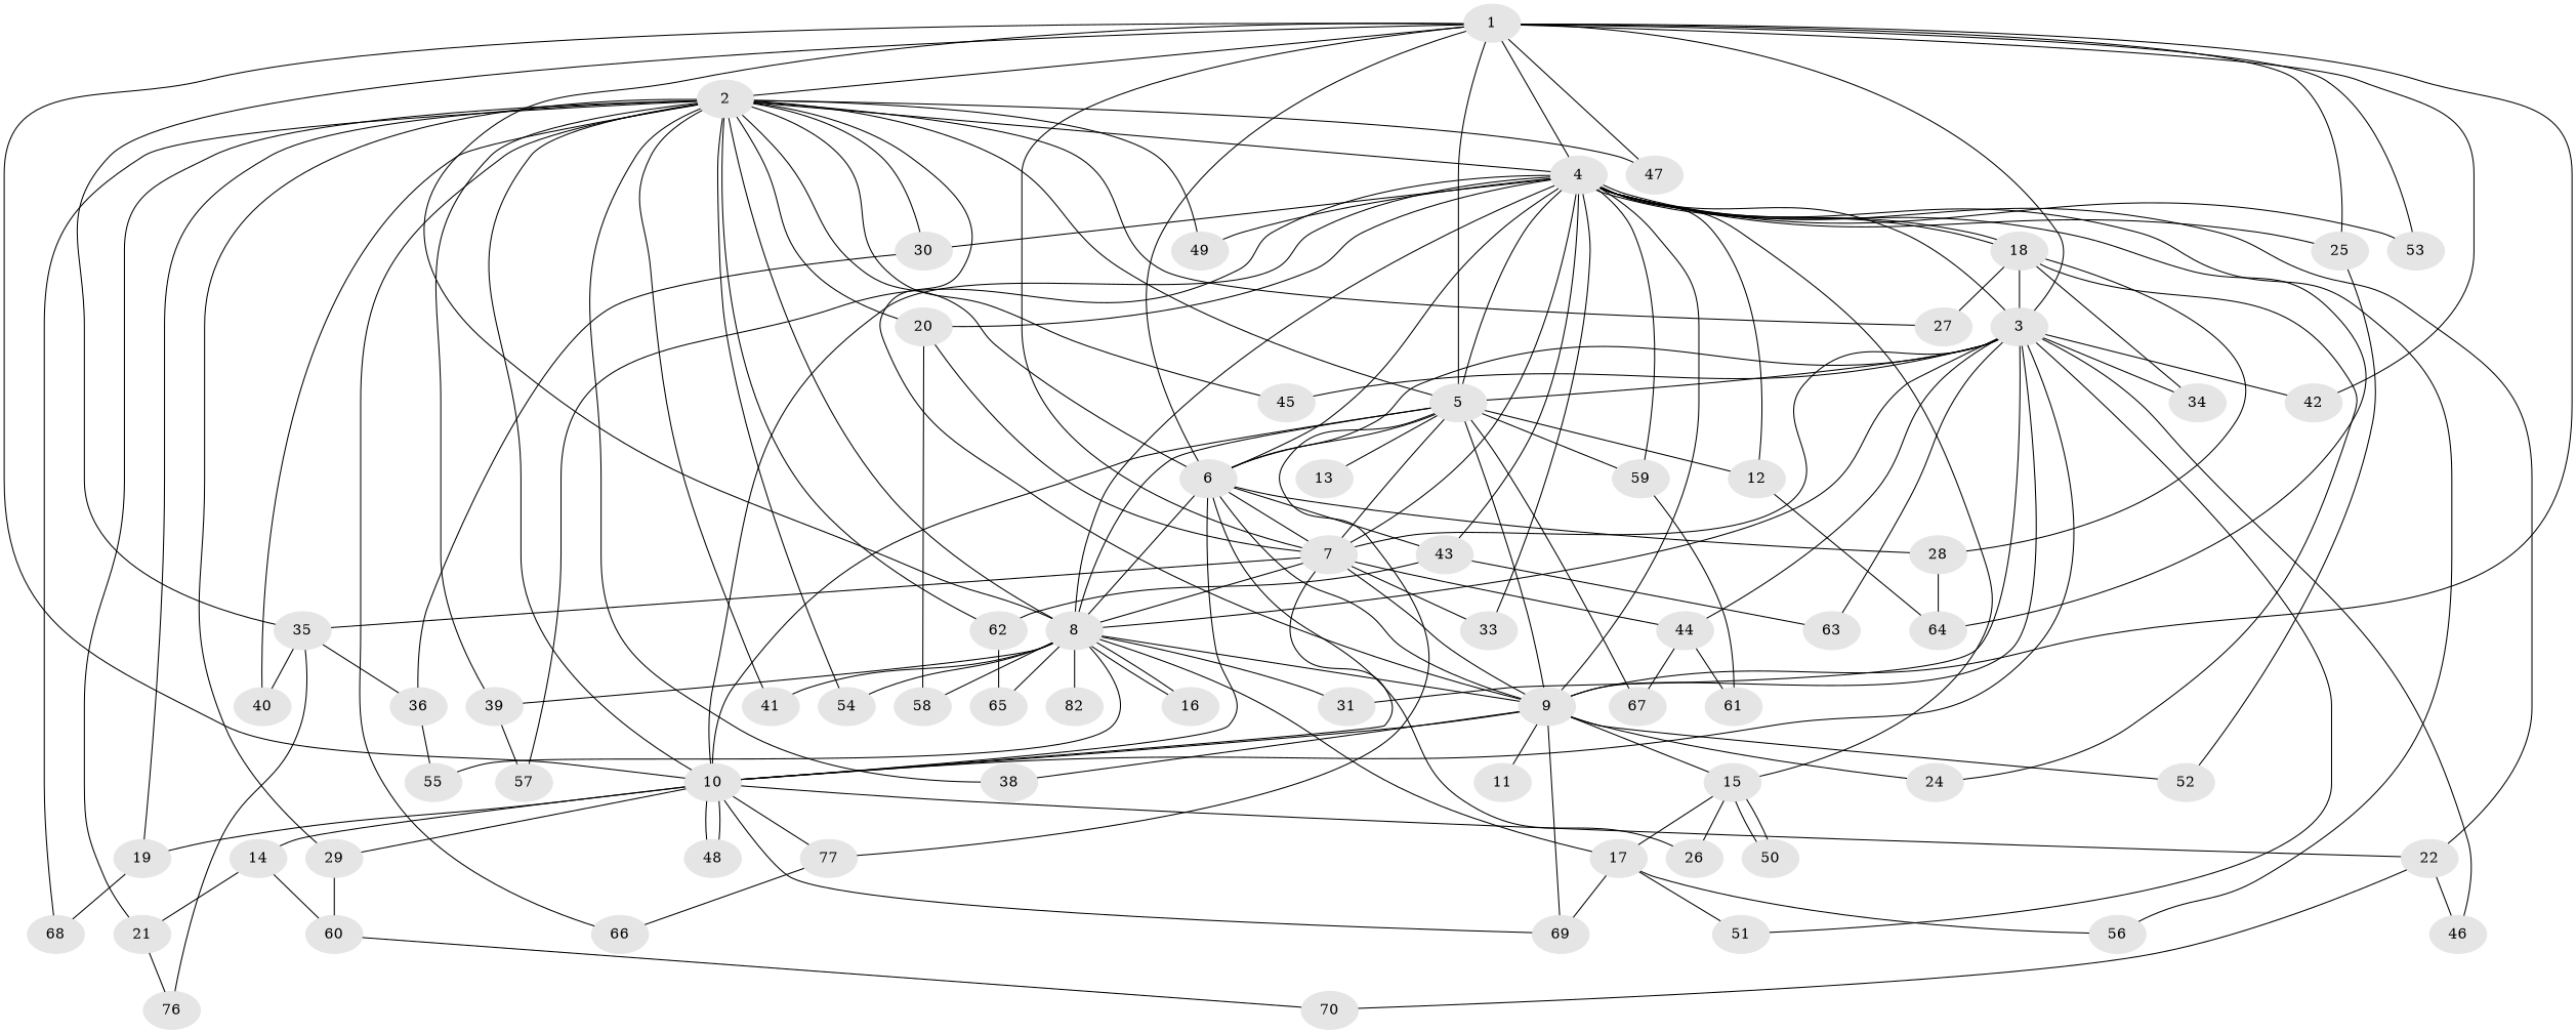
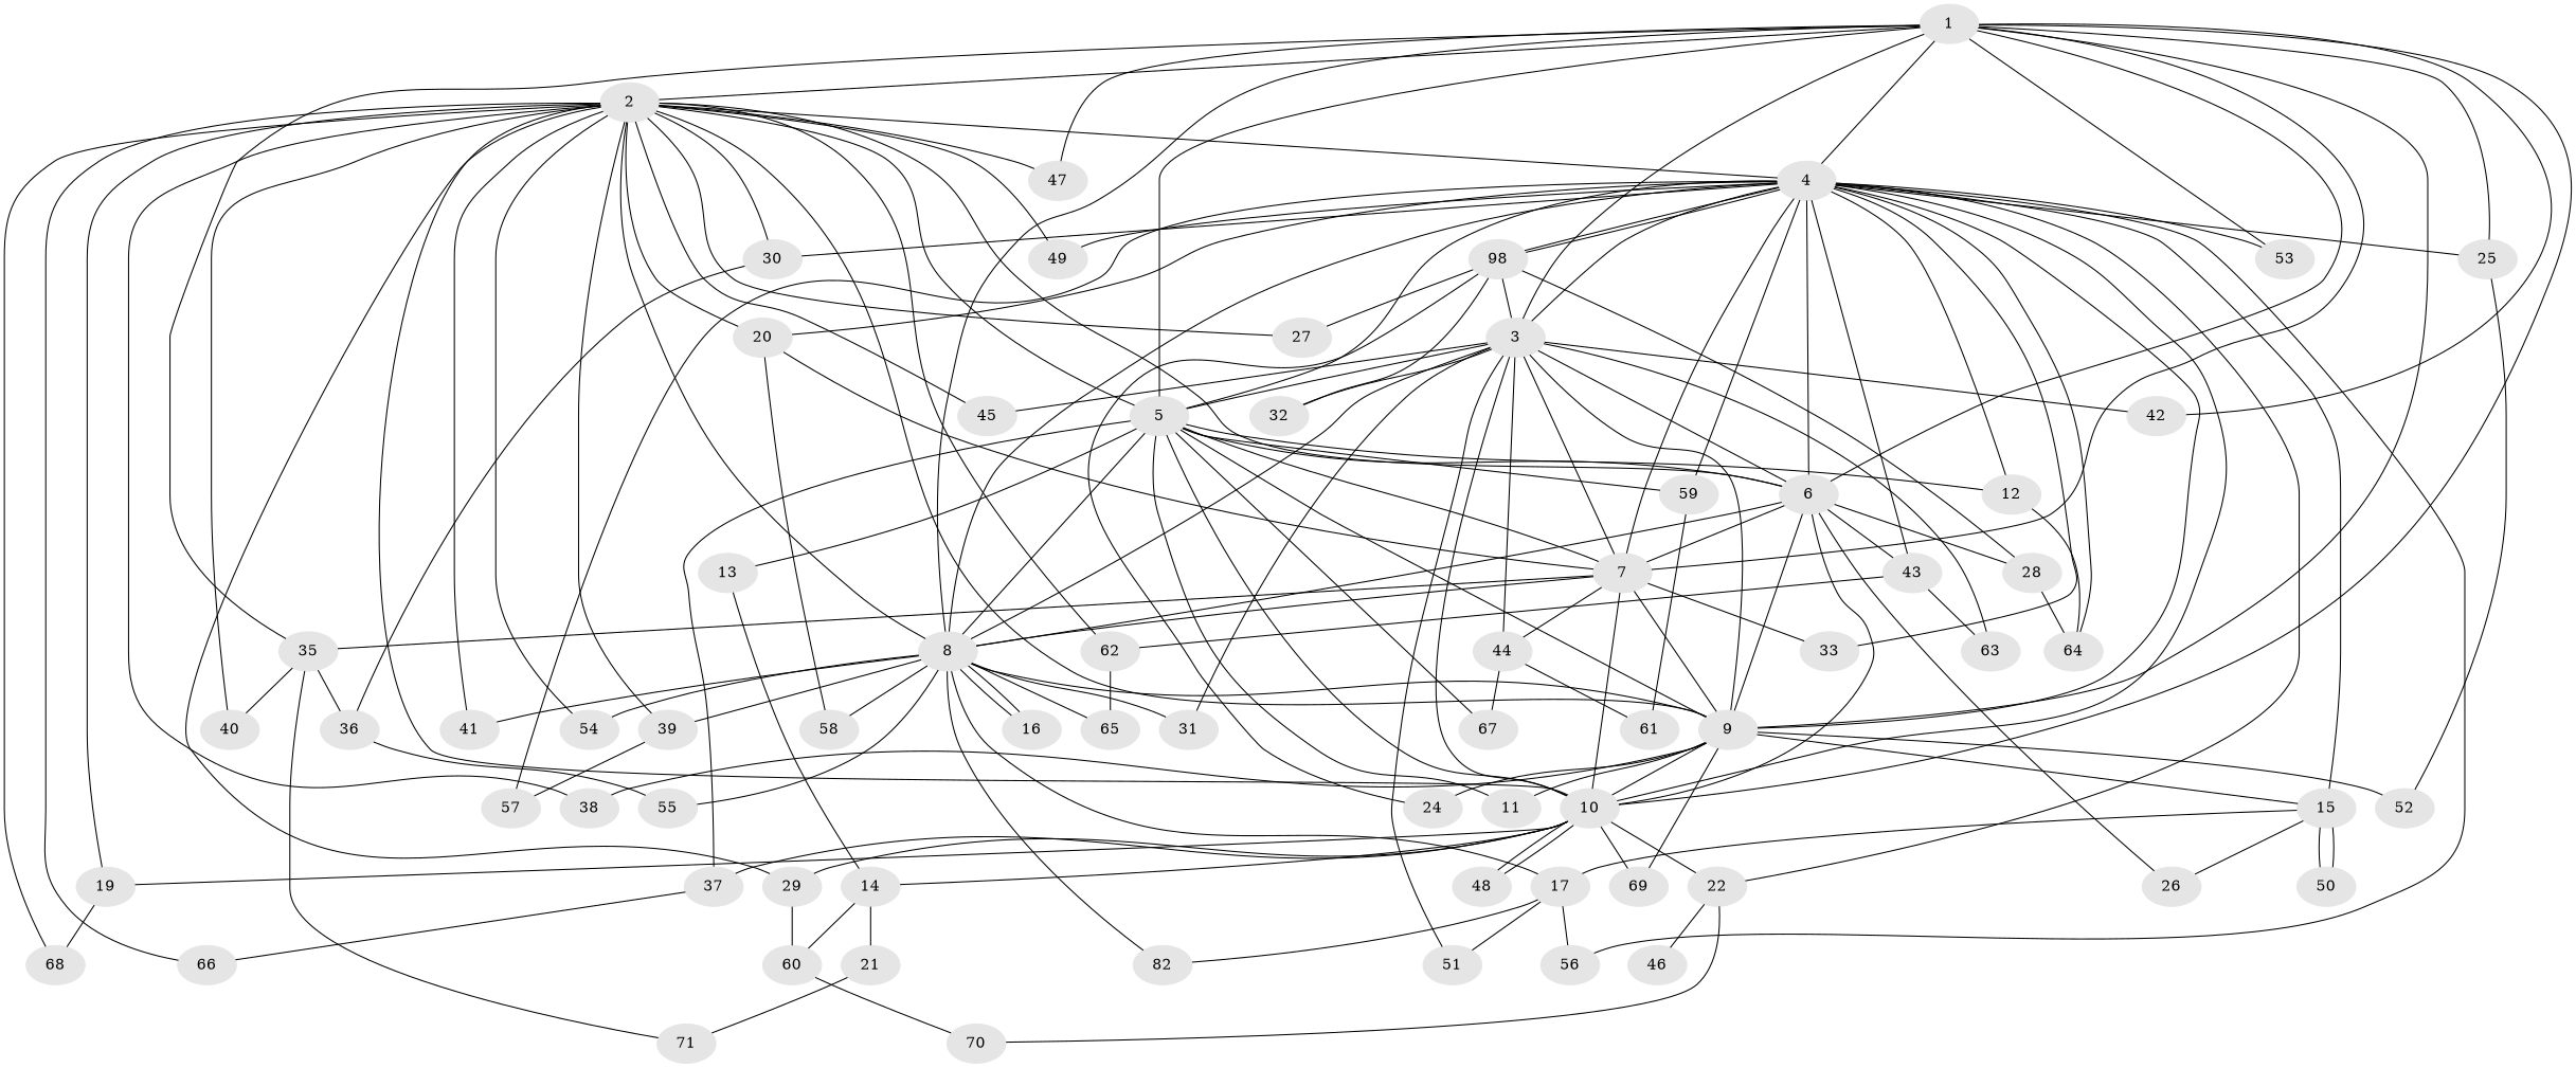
  graph {
    node [color=gray90 style=filled]
    1
    2
    3
    4
    5
    6
    7
    8
    9
    10
    25
    35
    42
    47
    53
    19
    20
    21
    27
    29
    30
    38
    39
    40
    41
    45
    49
    54
    62
    66
    68
    31
-   34
+   34 [label=32]
    44
    46
    51
    63
    12
    15
-   18
+   18 [label=98]
    22
    33
    43
    56
    57
    59
    64
    11
    13
-   37 [label=77]
+   37
    67
    26
    28
    16
    17
    n56 [label=82]
    55
    58
    65
    24
    52
    69
    14
    48
-   71 [label=76]
+   71
    36
    60
    61
    50
    70
    1 -- 2
    1 -- 3
    1 -- 4
    1 -- 5
    1 -- 6
    1 -- 7
    1 -- 8
    1 -- 9
    1 -- 10
    1 -- 25
    1 -- 35
    1 -- 42
    1 -- 47
    1 -- 53
    2 -- 4
    2 -- 5
    2 -- 6
    2 -- 8
    2 -- 9
    2 -- 10
    2 -- 47
    2 -- 19
    2 -- 20
-   2 -- 21
    2 -- 27
    2 -- 29
    2 -- 30
    2 -- 38
    2 -- 39
    2 -- 40
    2 -- 41
    2 -- 45
    2 -- 49
    2 -- 54
    2 -- 62
    2 -- 66
    2 -- 68
    3 -- 4
    3 -- 5
    3 -- 6
    3 -- 7
    3 -- 8
    3 -- 9
    3 -- 10
    3 -- 42
    3 -- 45
    3 -- 31
    3 -- 34
    3 -- 44
-   3 -- 46
    3 -- 51
    3 -- 63
    4 -- 5
    4 -- 6
    4 -- 7
    4 -- 8
    4 -- 9
    4 -- 10
    4 -- 25
    4 -- 53
    4 -- 20
    4 -- 30
    4 -- 49
    4 -- 12
    4 -- 15
    4 -- 18
    4 -- 18
    4 -- 22
    4 -- 33
    4 -- 43
    4 -- 56
    4 -- 57
    4 -- 59
    4 -- 64
    5 -- 6
    5 -- 7
    5 -- 8
    5 -- 9
    5 -- 10
    5 -- 12
    5 -- 59
+   5 -- 11
    5 -- 13
    5 -- 37
    5 -- 67
    6 -- 7
    6 -- 8
    6 -- 9
    6 -- 10
    6 -- 43
    6 -- 26
    6 -- 28
    7 -- 8
    7 -- 9
    7 -- 10
    7 -- 35
    7 -- 44
    7 -- 33
    8 -- 9
    8 -- 39
    8 -- 41
    8 -- 54
    8 -- 31
    8 -- 16
    8 -- 16
    8 -- 17
    8 -- n56
    8 -- 55
    8 -- 58
    8 -- 65
    9 -- 10
    9 -- 38
    9 -- 15
    9 -- 11
    9 -- 24
    9 -- 52
    9 -- 69
    10 -- 19
    10 -- 29
    10 -- 22
    10 -- 37
    10 -- 69
    10 -- 14
    10 -- 48
    10 -- 48
    25 -- 52
    35 -- 40
    35 -- 71
    35 -- 36
    19 -- 68
    20 -- 7
    20 -- 58
    21 -- 71
    29 -- 60
    30 -- 36
    39 -- 57
    62 -- 65
    44 -- 67
    44 -- 61
    12 -- 64
    15 -- 26
    15 -- 17
    15 -- 50
    15 -- 50
    18 -- 3
    18 -- 27
    18 -- 34
    18 -- 28
    18 -- 24
    22 -- 46
    22 -- 70
    43 -- 62
    43 -- 63
    59 -- 61
+   13 -- 14
    37 -- 66
    28 -- 64
    17 -- 51
    17 -- 56
-   17 -- 69
+   17 -- n56
    14 -- 21
    14 -- 60
    36 -- 55
    60 -- 70
  }
